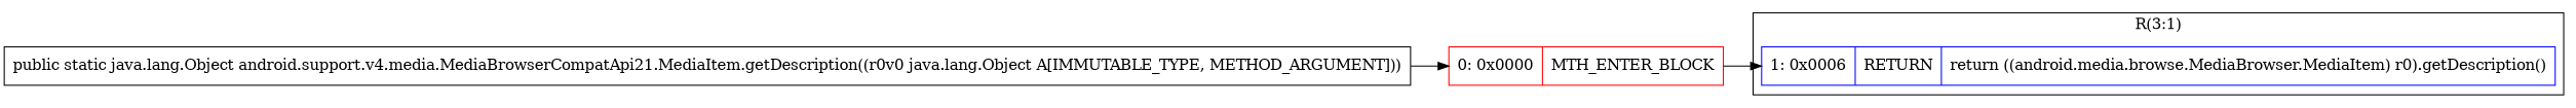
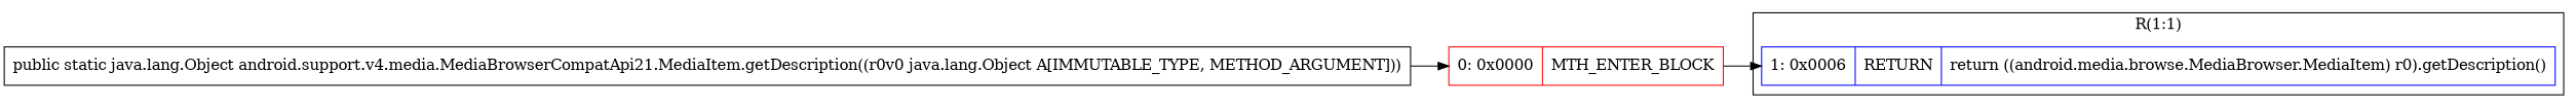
  digraph {
    rankdir=LR
    node [shape=record]
    n1 [color=blue label="{1\:\ 0x0006|RETURN\l|return ((android.media.browse.MediaBrowser.MediaItem) r0).getDescription()\l}"]
    n2 [color=red label="{0\:\ 0x0000|MTH_ENTER_BLOCK\l}"]
    n3 [label="{public static java.lang.Object android.support.v4.media.MediaBrowserCompatApi21.MediaItem.getDescription((r0v0 java.lang.Object A[IMMUTABLE_TYPE, METHOD_ARGUMENT])) }"]
    subgraph cluster_1 {
-     label="R(3:1)"
+     label="R(1:1)"
      n1
    }
    n2 -> n1
    n3 -> n2
  }
